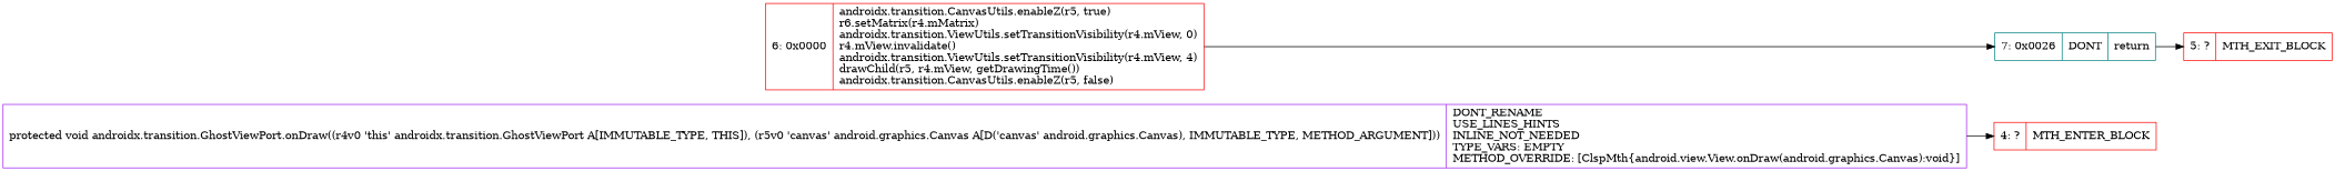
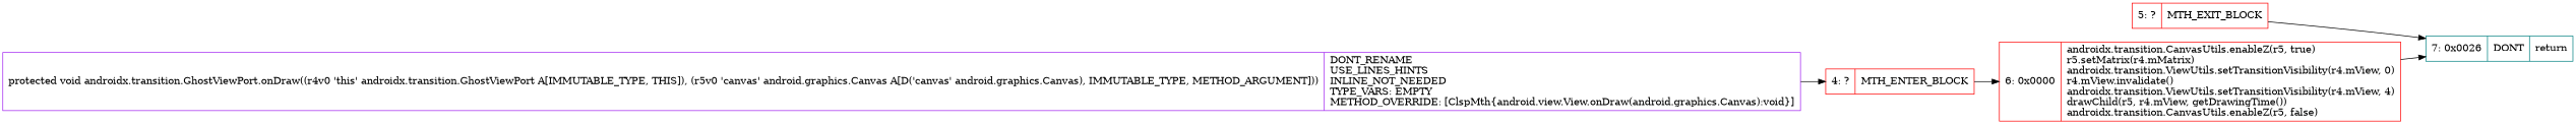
  digraph {
    rankdir=LR
    node [color=red shape=record]
    n1 [label="{4\:\ ?|MTH_ENTER_BLOCK\l}"]
-   n2 [label="{6\:\ 0x0000|androidx.transition.CanvasUtils.enableZ(r5, true)\lr6.setMatrix(r4.mMatrix)\landroidx.transition.ViewUtils.setTransitionVisibility(r4.mView, 0)\lr4.mView.invalidate()\landroidx.transition.ViewUtils.setTransitionVisibility(r4.mView, 4)\ldrawChild(r5, r4.mView, getDrawingTime())\landroidx.transition.CanvasUtils.enableZ(r5, false)\l}"]
+   n2 [label="{6\:\ 0x0000|androidx.transition.CanvasUtils.enableZ(r5, true)\lr5.setMatrix(r4.mMatrix)\landroidx.transition.ViewUtils.setTransitionVisibility(r4.mView, 0)\lr4.mView.invalidate()\landroidx.transition.ViewUtils.setTransitionVisibility(r4.mView, 4)\ldrawChild(r5, r4.mView, getDrawingTime())\landroidx.transition.CanvasUtils.enableZ(r5, false)\l}"]
    n3 [color=teal label="{7\:\ 0x0026|DONT\l|return\l}"]
    n4 [label="{5\:\ ?|MTH_EXIT_BLOCK\l}"]
    n5 [color=purple label="{protected void androidx.transition.GhostViewPort.onDraw((r4v0 'this' androidx.transition.GhostViewPort A[IMMUTABLE_TYPE, THIS]), (r5v0 'canvas' android.graphics.Canvas A[D('canvas' android.graphics.Canvas), IMMUTABLE_TYPE, METHOD_ARGUMENT]))  | DONT_RENAME\lUSE_LINES_HINTS\lINLINE_NOT_NEEDED\lTYPE_VARS: EMPTY\lMETHOD_OVERRIDE: [ClspMth\{android.view.View.onDraw(android.graphics.Canvas):void\}]\l}"]
+   n1 -> n2
    n2 -> n3
-   n3 -> n4
+   n4 -> n3
    n5 -> n1
  }
